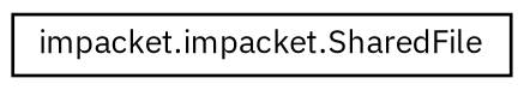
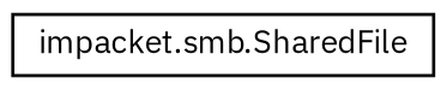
  digraph {
    rankdir=LR
    fontname="IBM Plex Sans"
-   n1 [color=black fillcolor=white fontname="IBM Plex Sans" fontsize=10 height=0.2 label="impacket.impacket.SharedFile" shape=record style=filled width=0.4]
+   n1 [color=black fillcolor=white fontname="IBM Plex Sans" fontsize=10 height=0.2 label="impacket.smb.SharedFile" shape=record style=filled width=0.4]
  }
